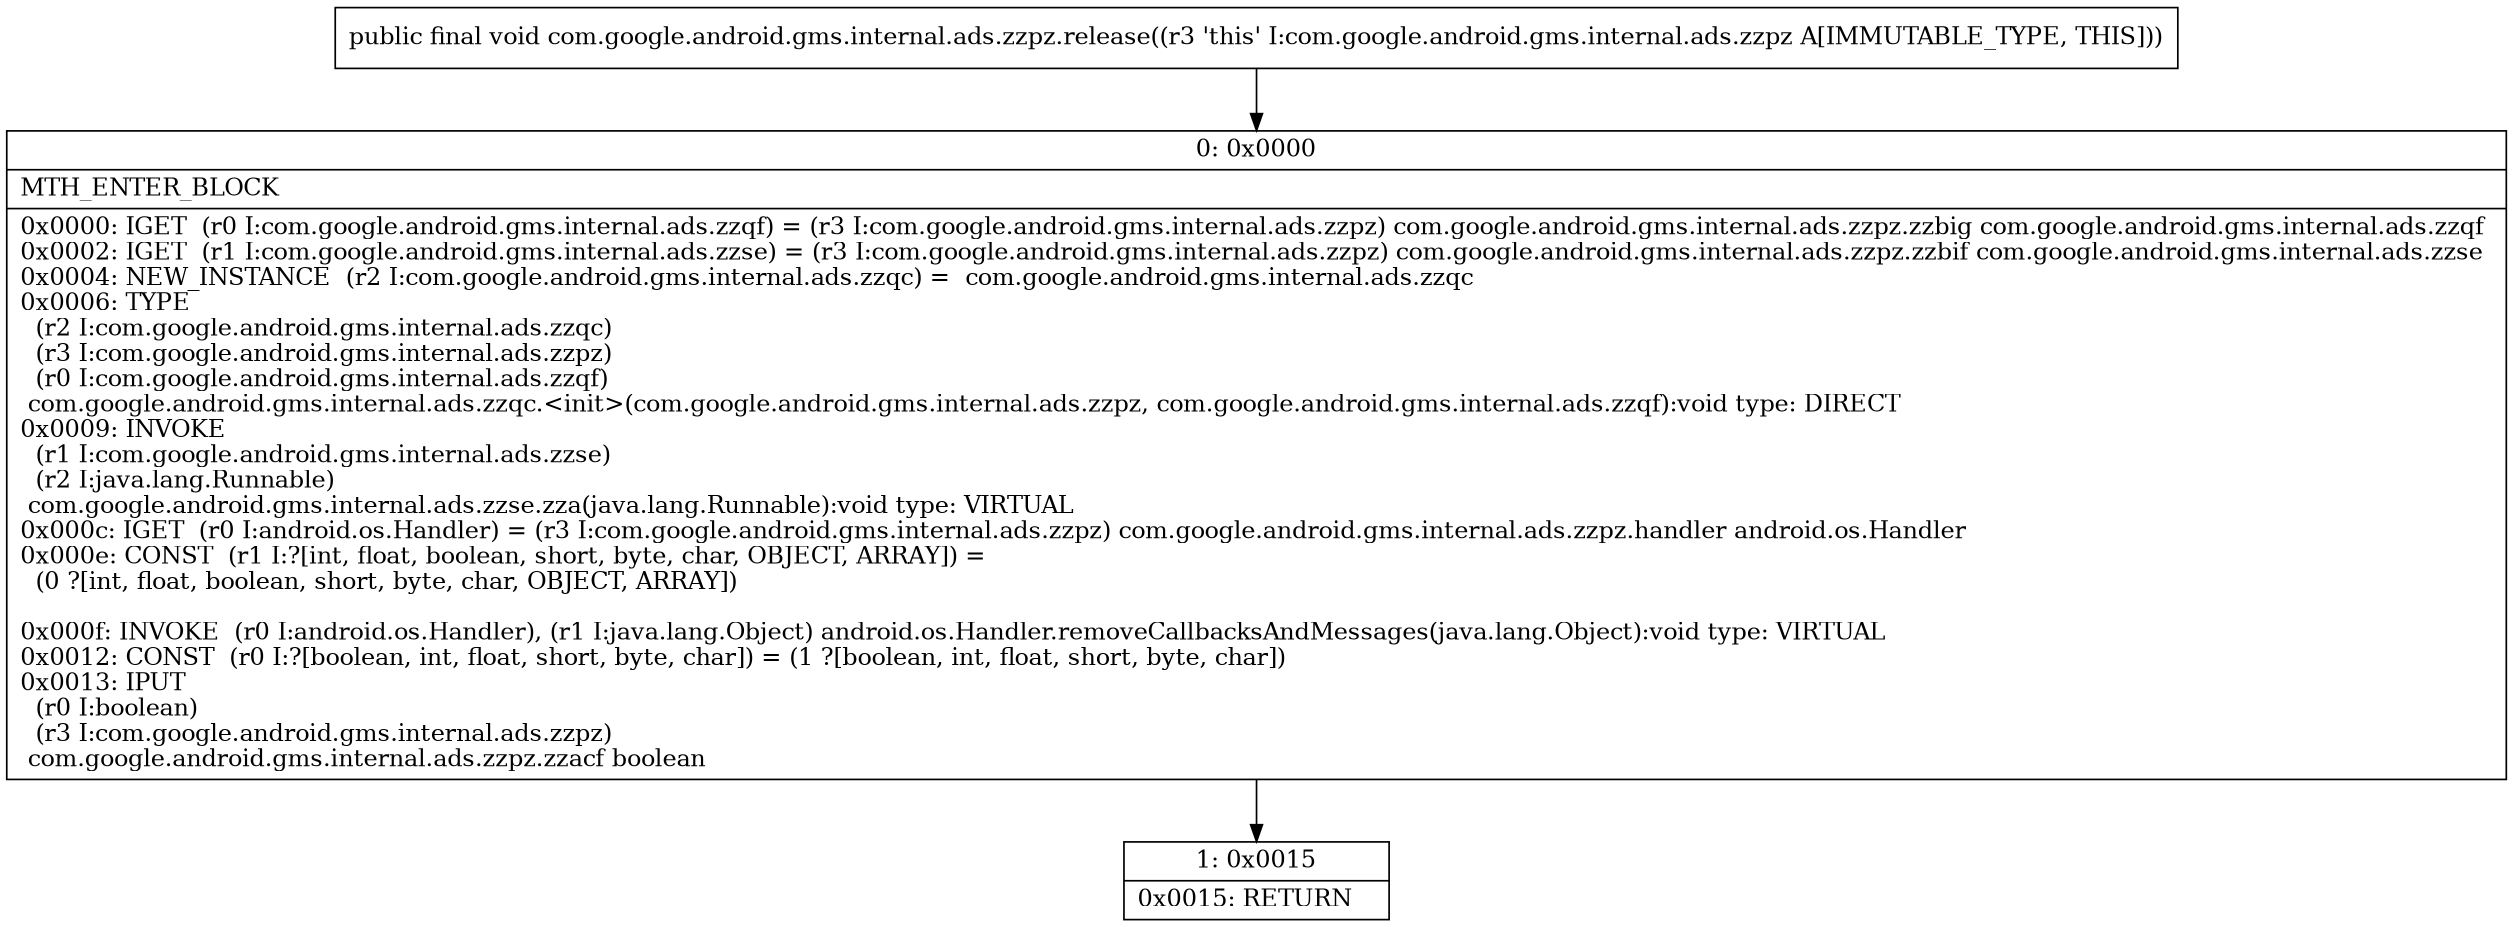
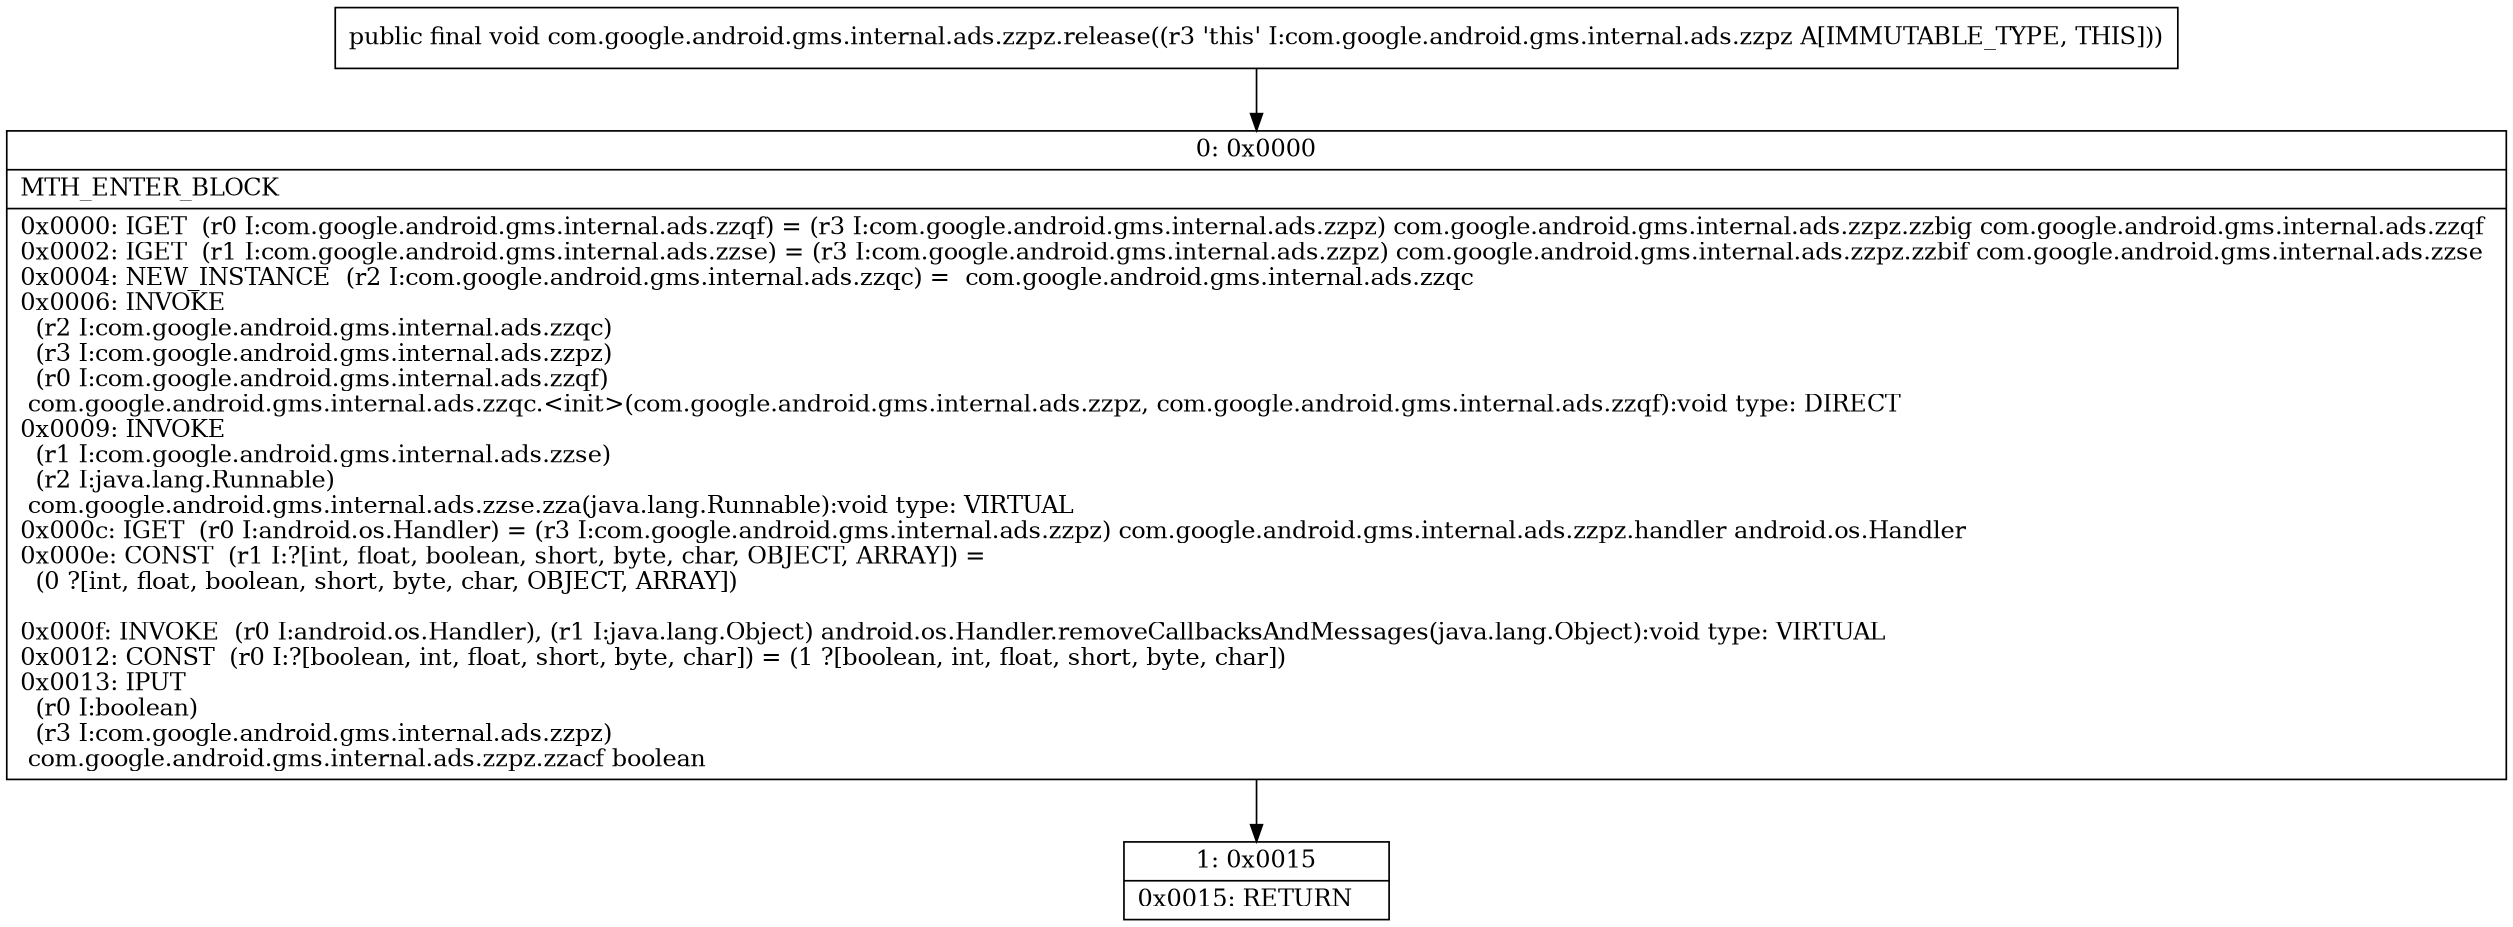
  digraph {
    node [shape=record]
-   n1 [label="{0\:\ 0x0000|MTH_ENTER_BLOCK\l|0x0000: IGET  (r0 I:com.google.android.gms.internal.ads.zzqf) = (r3 I:com.google.android.gms.internal.ads.zzpz) com.google.android.gms.internal.ads.zzpz.zzbig com.google.android.gms.internal.ads.zzqf \l0x0002: IGET  (r1 I:com.google.android.gms.internal.ads.zzse) = (r3 I:com.google.android.gms.internal.ads.zzpz) com.google.android.gms.internal.ads.zzpz.zzbif com.google.android.gms.internal.ads.zzse \l0x0004: NEW_INSTANCE  (r2 I:com.google.android.gms.internal.ads.zzqc) =  com.google.android.gms.internal.ads.zzqc \l0x0006: TYPE  \l  (r2 I:com.google.android.gms.internal.ads.zzqc)\l  (r3 I:com.google.android.gms.internal.ads.zzpz)\l  (r0 I:com.google.android.gms.internal.ads.zzqf)\l com.google.android.gms.internal.ads.zzqc.\<init\>(com.google.android.gms.internal.ads.zzpz, com.google.android.gms.internal.ads.zzqf):void type: DIRECT \l0x0009: INVOKE  \l  (r1 I:com.google.android.gms.internal.ads.zzse)\l  (r2 I:java.lang.Runnable)\l com.google.android.gms.internal.ads.zzse.zza(java.lang.Runnable):void type: VIRTUAL \l0x000c: IGET  (r0 I:android.os.Handler) = (r3 I:com.google.android.gms.internal.ads.zzpz) com.google.android.gms.internal.ads.zzpz.handler android.os.Handler \l0x000e: CONST  (r1 I:?[int, float, boolean, short, byte, char, OBJECT, ARRAY]) = \l  (0 ?[int, float, boolean, short, byte, char, OBJECT, ARRAY])\l \l0x000f: INVOKE  (r0 I:android.os.Handler), (r1 I:java.lang.Object) android.os.Handler.removeCallbacksAndMessages(java.lang.Object):void type: VIRTUAL \l0x0012: CONST  (r0 I:?[boolean, int, float, short, byte, char]) = (1 ?[boolean, int, float, short, byte, char]) \l0x0013: IPUT  \l  (r0 I:boolean)\l  (r3 I:com.google.android.gms.internal.ads.zzpz)\l com.google.android.gms.internal.ads.zzpz.zzacf boolean \l}"]
+   n1 [label="{0\:\ 0x0000|MTH_ENTER_BLOCK\l|0x0000: IGET  (r0 I:com.google.android.gms.internal.ads.zzqf) = (r3 I:com.google.android.gms.internal.ads.zzpz) com.google.android.gms.internal.ads.zzpz.zzbig com.google.android.gms.internal.ads.zzqf \l0x0002: IGET  (r1 I:com.google.android.gms.internal.ads.zzse) = (r3 I:com.google.android.gms.internal.ads.zzpz) com.google.android.gms.internal.ads.zzpz.zzbif com.google.android.gms.internal.ads.zzse \l0x0004: NEW_INSTANCE  (r2 I:com.google.android.gms.internal.ads.zzqc) =  com.google.android.gms.internal.ads.zzqc \l0x0006: INVOKE  \l  (r2 I:com.google.android.gms.internal.ads.zzqc)\l  (r3 I:com.google.android.gms.internal.ads.zzpz)\l  (r0 I:com.google.android.gms.internal.ads.zzqf)\l com.google.android.gms.internal.ads.zzqc.\<init\>(com.google.android.gms.internal.ads.zzpz, com.google.android.gms.internal.ads.zzqf):void type: DIRECT \l0x0009: INVOKE  \l  (r1 I:com.google.android.gms.internal.ads.zzse)\l  (r2 I:java.lang.Runnable)\l com.google.android.gms.internal.ads.zzse.zza(java.lang.Runnable):void type: VIRTUAL \l0x000c: IGET  (r0 I:android.os.Handler) = (r3 I:com.google.android.gms.internal.ads.zzpz) com.google.android.gms.internal.ads.zzpz.handler android.os.Handler \l0x000e: CONST  (r1 I:?[int, float, boolean, short, byte, char, OBJECT, ARRAY]) = \l  (0 ?[int, float, boolean, short, byte, char, OBJECT, ARRAY])\l \l0x000f: INVOKE  (r0 I:android.os.Handler), (r1 I:java.lang.Object) android.os.Handler.removeCallbacksAndMessages(java.lang.Object):void type: VIRTUAL \l0x0012: CONST  (r0 I:?[boolean, int, float, short, byte, char]) = (1 ?[boolean, int, float, short, byte, char]) \l0x0013: IPUT  \l  (r0 I:boolean)\l  (r3 I:com.google.android.gms.internal.ads.zzpz)\l com.google.android.gms.internal.ads.zzpz.zzacf boolean \l}"]
    n2 [label="{1\:\ 0x0015|0x0015: RETURN   \l}"]
    n3 [label="{public final void com.google.android.gms.internal.ads.zzpz.release((r3 'this' I:com.google.android.gms.internal.ads.zzpz A[IMMUTABLE_TYPE, THIS])) }"]
    n1 -> n2
    n3 -> n1
  }
